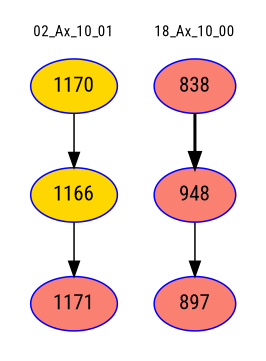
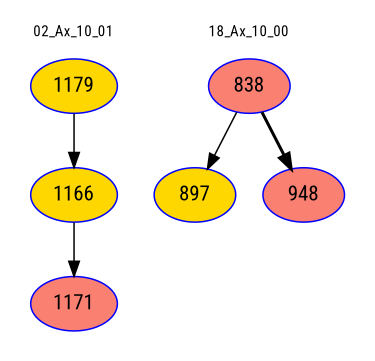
  digraph {
    fontname="Roboto Condensed"
    node [color=blue fillcolor=gold fontname="Roboto Condensed" style=filled]
    edge [color=black fontname="Roboto Condensed" style=solid]
    n1 [label=1166]
-   n2 [label=1170]
+   n2 [label=1179]
    n3 [fillcolor=salmon label=1171]
    n4 [fillcolor=salmon label=838]
-   n5 [fillcolor=salmon label=897]
+   n5 [label=897]
    n6 [fillcolor=salmon label=948]
    subgraph cluster_1 {
      color=white
      fontsize=10
      label="02_Ax_10_01"
      n1
      n2
      n3
    }
    subgraph cluster_2 {
      color=white
      fontsize=10
      label="18_Ax_10_00"
      n4
      n5
      n6
    }
    n1 -> n3
    n2 -> n1
-   n6 -> n5
+   n4 -> n5
    n4 -> n6 [style=bold]
  }
